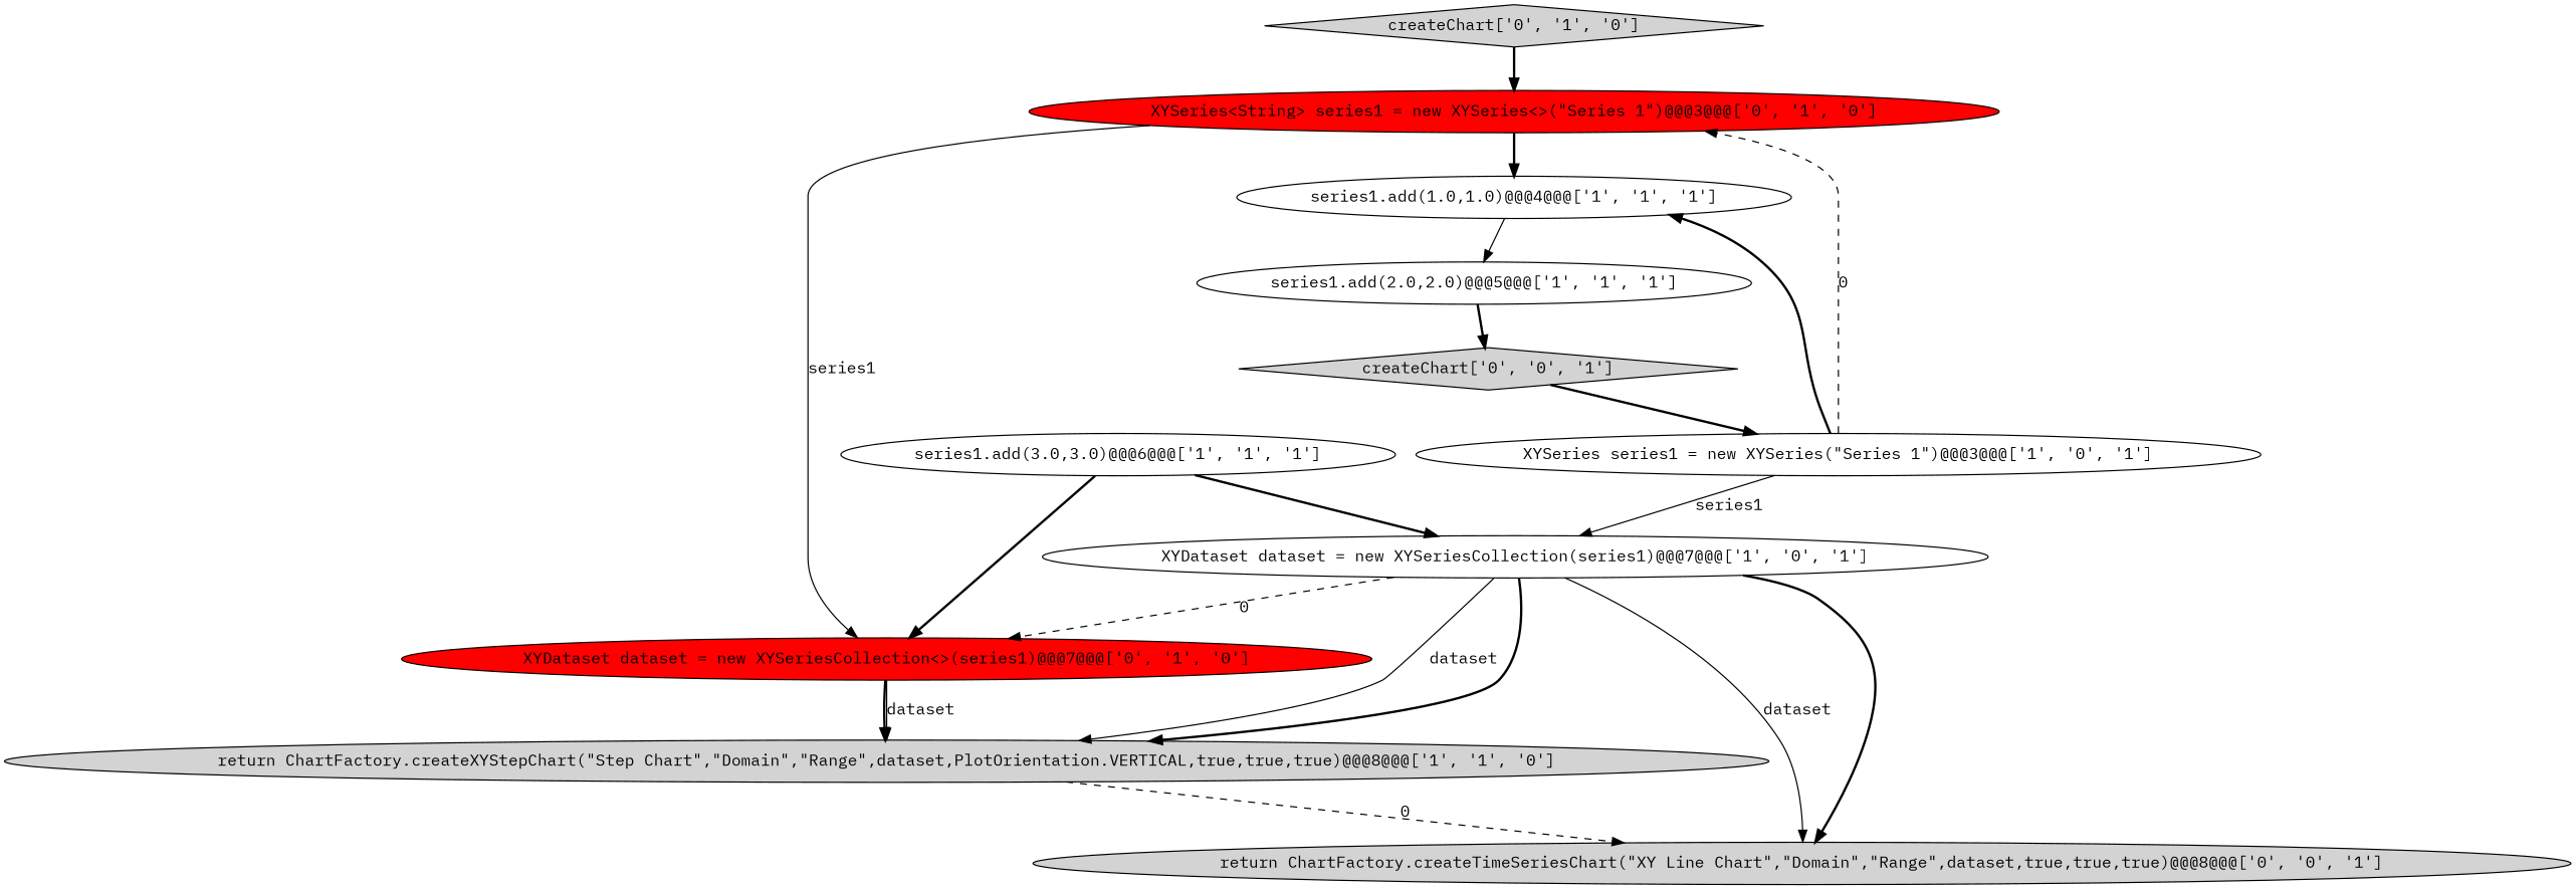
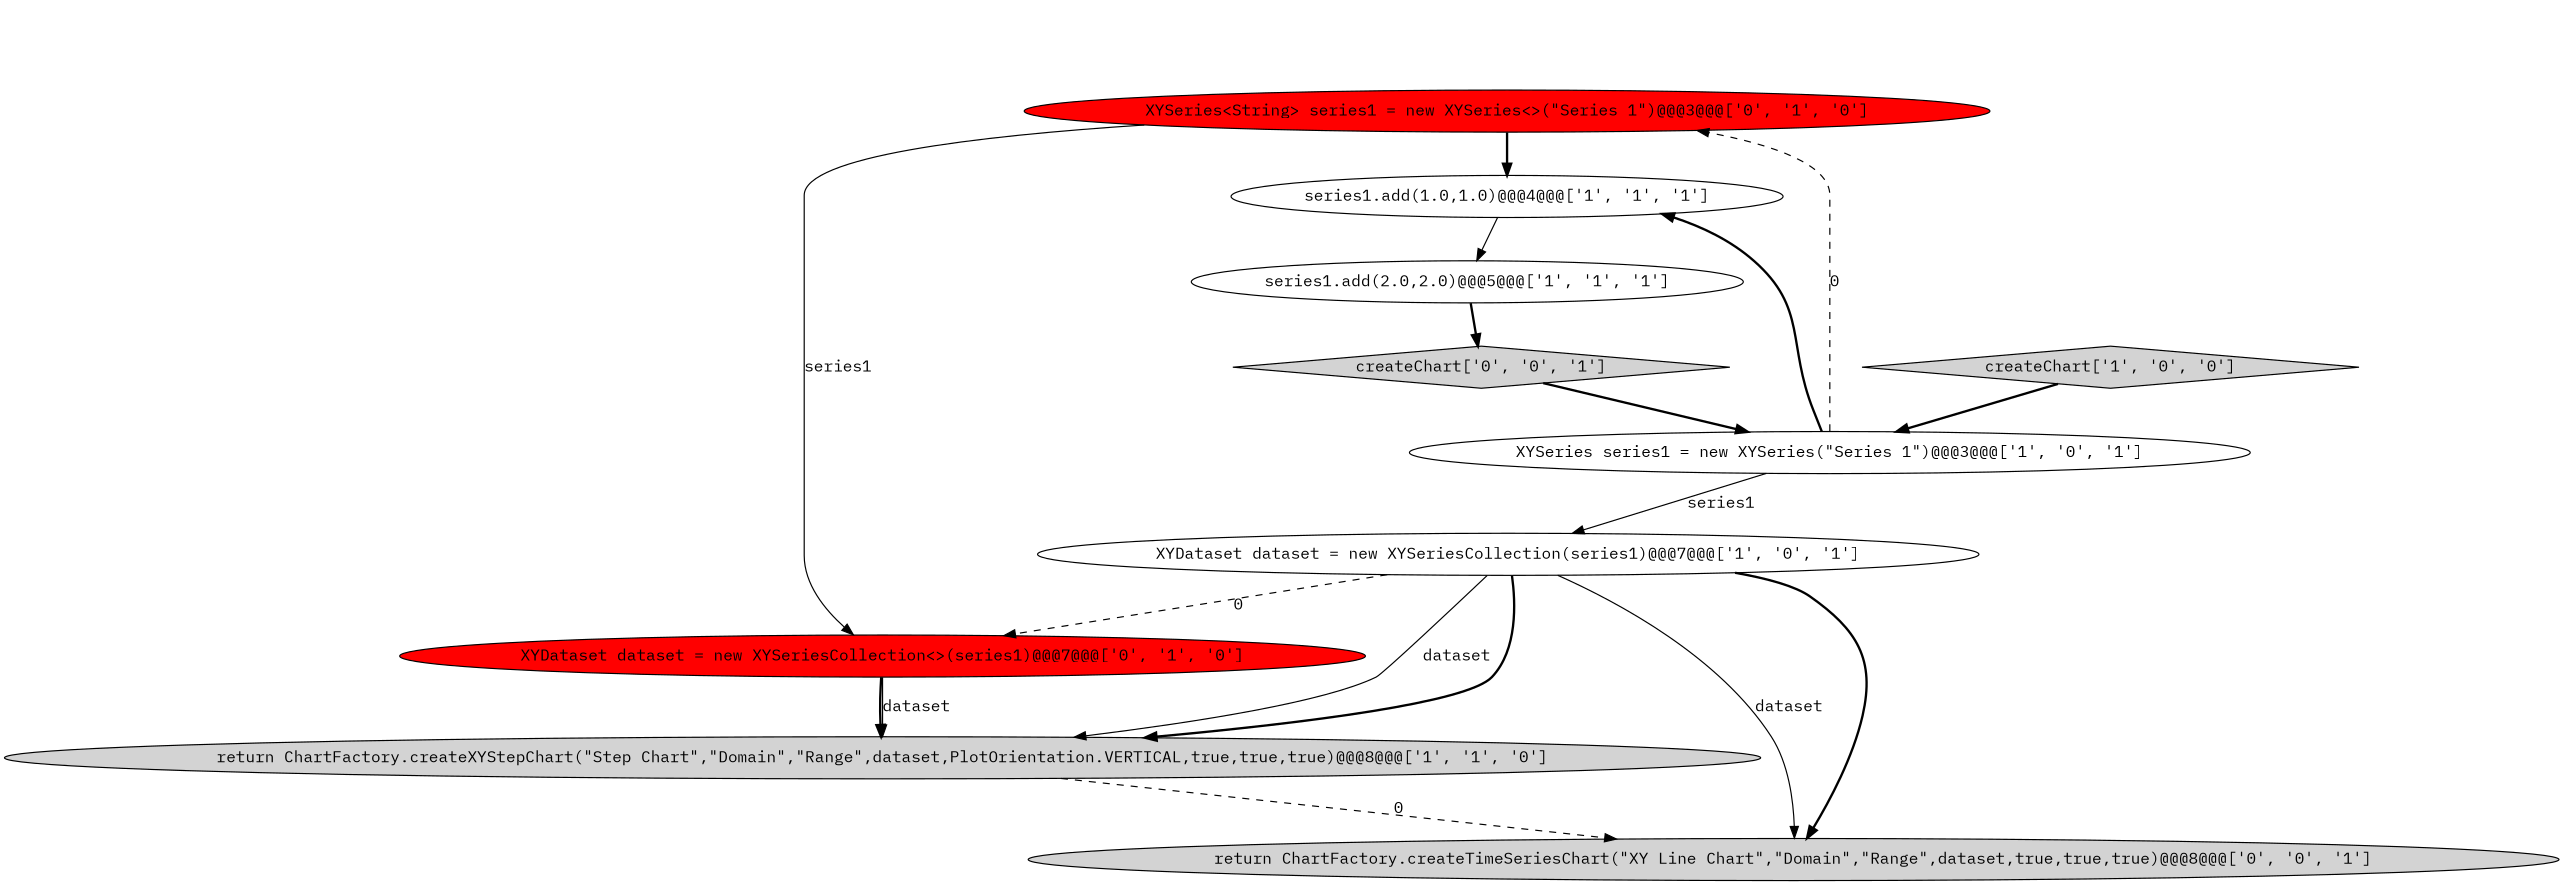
  digraph {
    fontname="IBM Plex Mono"
    node [fillcolor=lightgray fontname="IBM Plex Mono" shape=ellipse style=filled]
    edge [fontname="IBM Plex Mono" style=bold]
    n1 [label="return ChartFactory.createTimeSeriesChart(\"XY Line Chart\",\"Domain\",\"Range\",dataset,true,true,true)@@@8@@@['0', '0', '1']"]
-   n2 [fillcolor=white label="series1.add(3.0,3.0)@@@6@@@['1', '1', '1']"]
    n3 [fillcolor=red label="XYDataset dataset = new XYSeriesCollection<>(series1)@@@7@@@['0', '1', '0']"]
    n4 [fillcolor=white label="XYDataset dataset = new XYSeriesCollection(series1)@@@7@@@['1', '0', '1']"]
    n5 [label="return ChartFactory.createXYStepChart(\"Step Chart\",\"Domain\",\"Range\",dataset,PlotOrientation.VERTICAL,true,true,true)@@@8@@@['1', '1', '0']"]
-   n6 [label="createChart['0', '1', '0']" shape=diamond]
    n7 [fillcolor=red label="XYSeries<String> series1 = new XYSeries<>(\"Series 1\")@@@3@@@['0', '1', '0']"]
    n8 [fillcolor=white label="series1.add(1.0,1.0)@@@4@@@['1', '1', '1']"]
    n9 [fillcolor=white label="XYSeries series1 = new XYSeries(\"Series 1\")@@@3@@@['1', '0', '1']"]
    n10 [fillcolor=white label="series1.add(2.0,2.0)@@@5@@@['1', '1', '1']"]
    n11 [label="createChart['0', '0', '1']" shape=diamond]
-   n2 -> n3
-   n2 -> n4
+   n12 [label="createChart['1', '0', '0']" shape=diamond]
    n3 -> n5
    n3 -> n5 [label=dataset style=solid]
    n4 -> n1
    n4 -> n1 [label=dataset style=solid]
    n4 -> n3 [label=0 style=dashed]
    n4 -> n5 [label=dataset style=solid]
    n4 -> n5
    n5 -> n1 [label=0 style=dashed]
-   n6 -> n7
    n7 -> n3 [label=series1 style=solid]
    n7 -> n8
    n8 -> n10 [style=solid]
    n9 -> n4 [label=series1 style=solid]
    n9 -> n7 [label=0 style=dashed]
    n9 -> n8
    n10 -> n11
    n11 -> n9
+   n12 -> n9
  }
